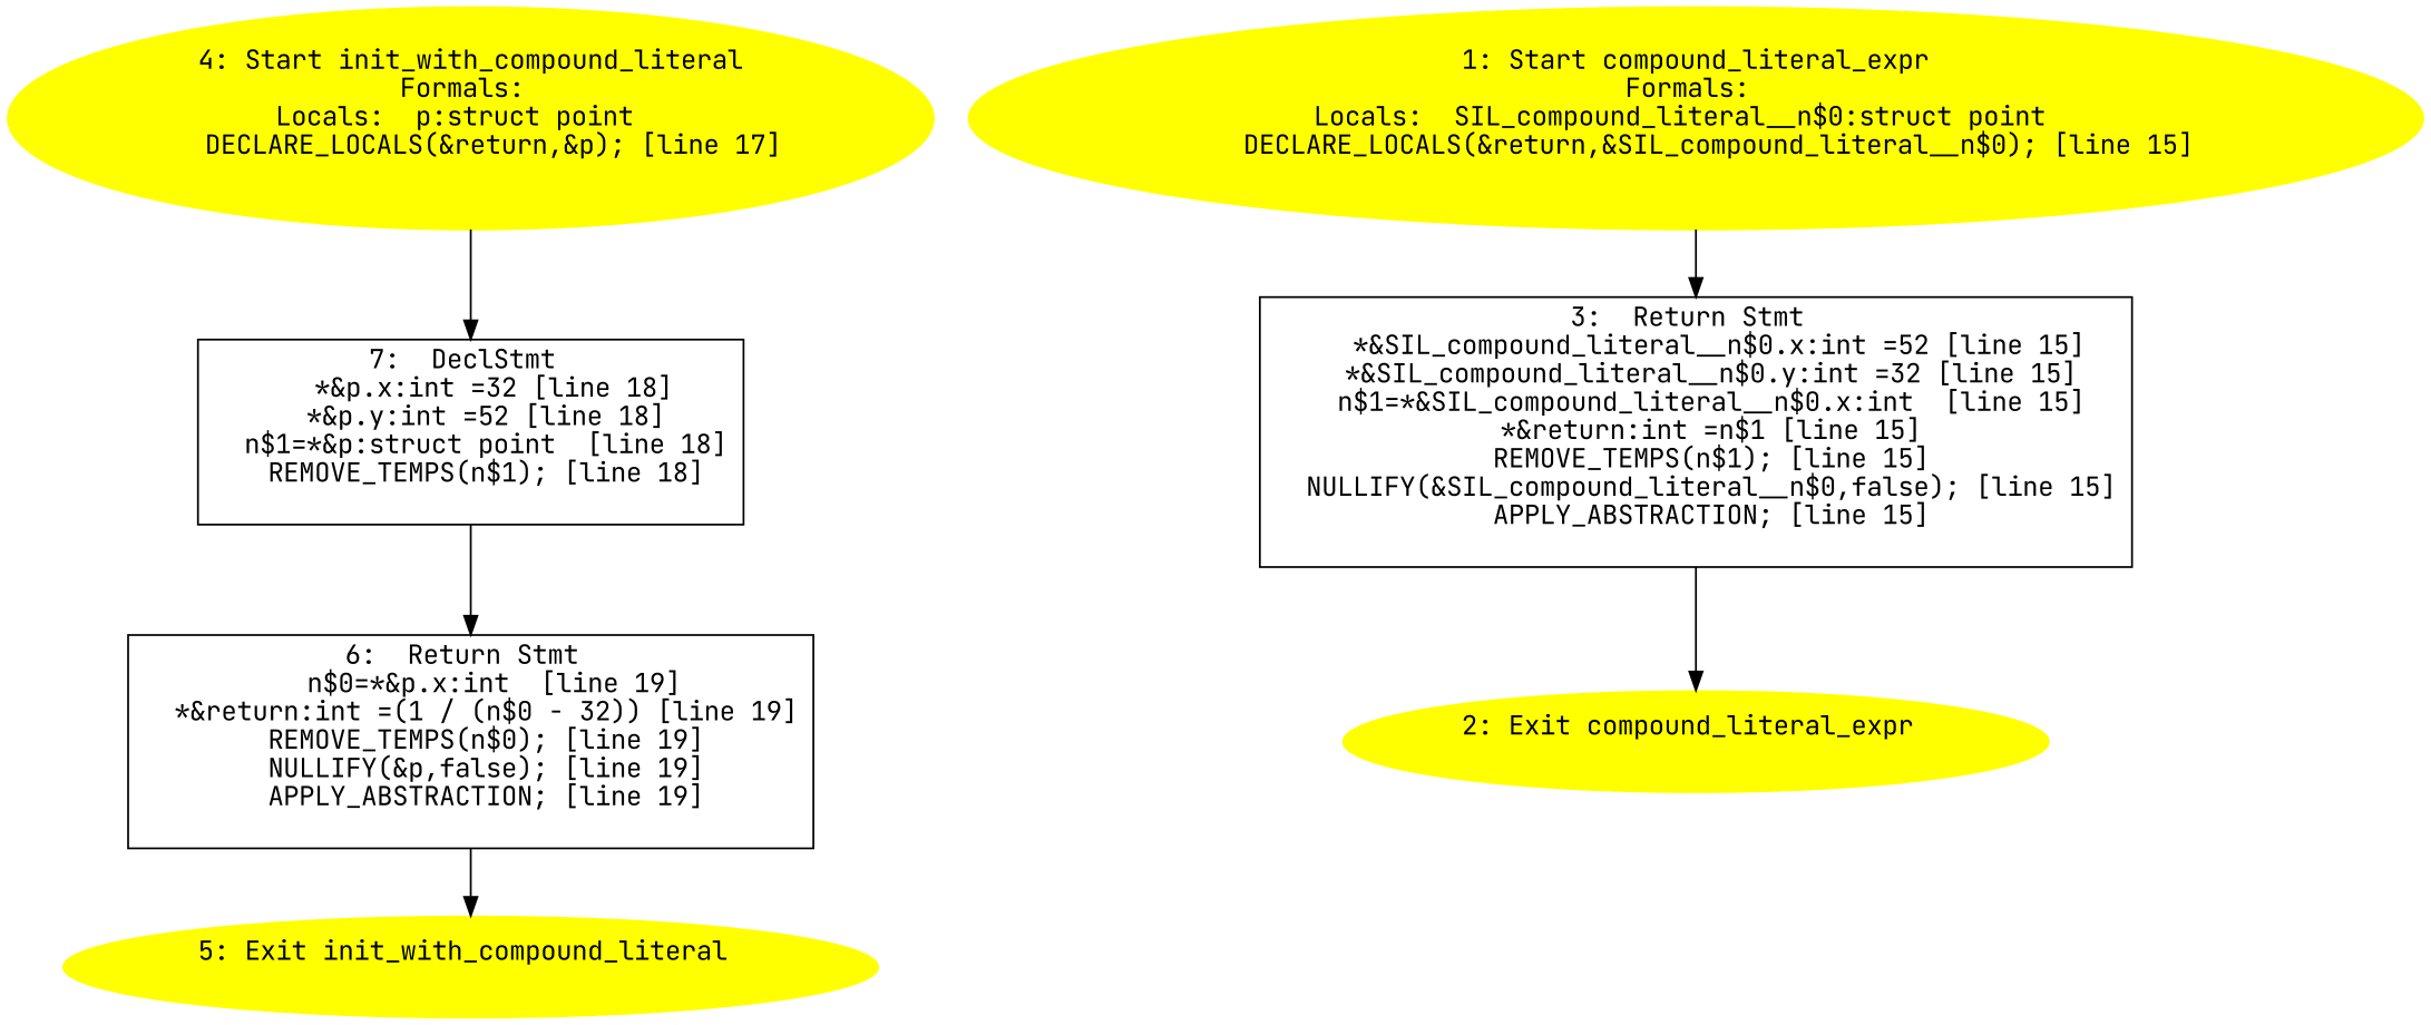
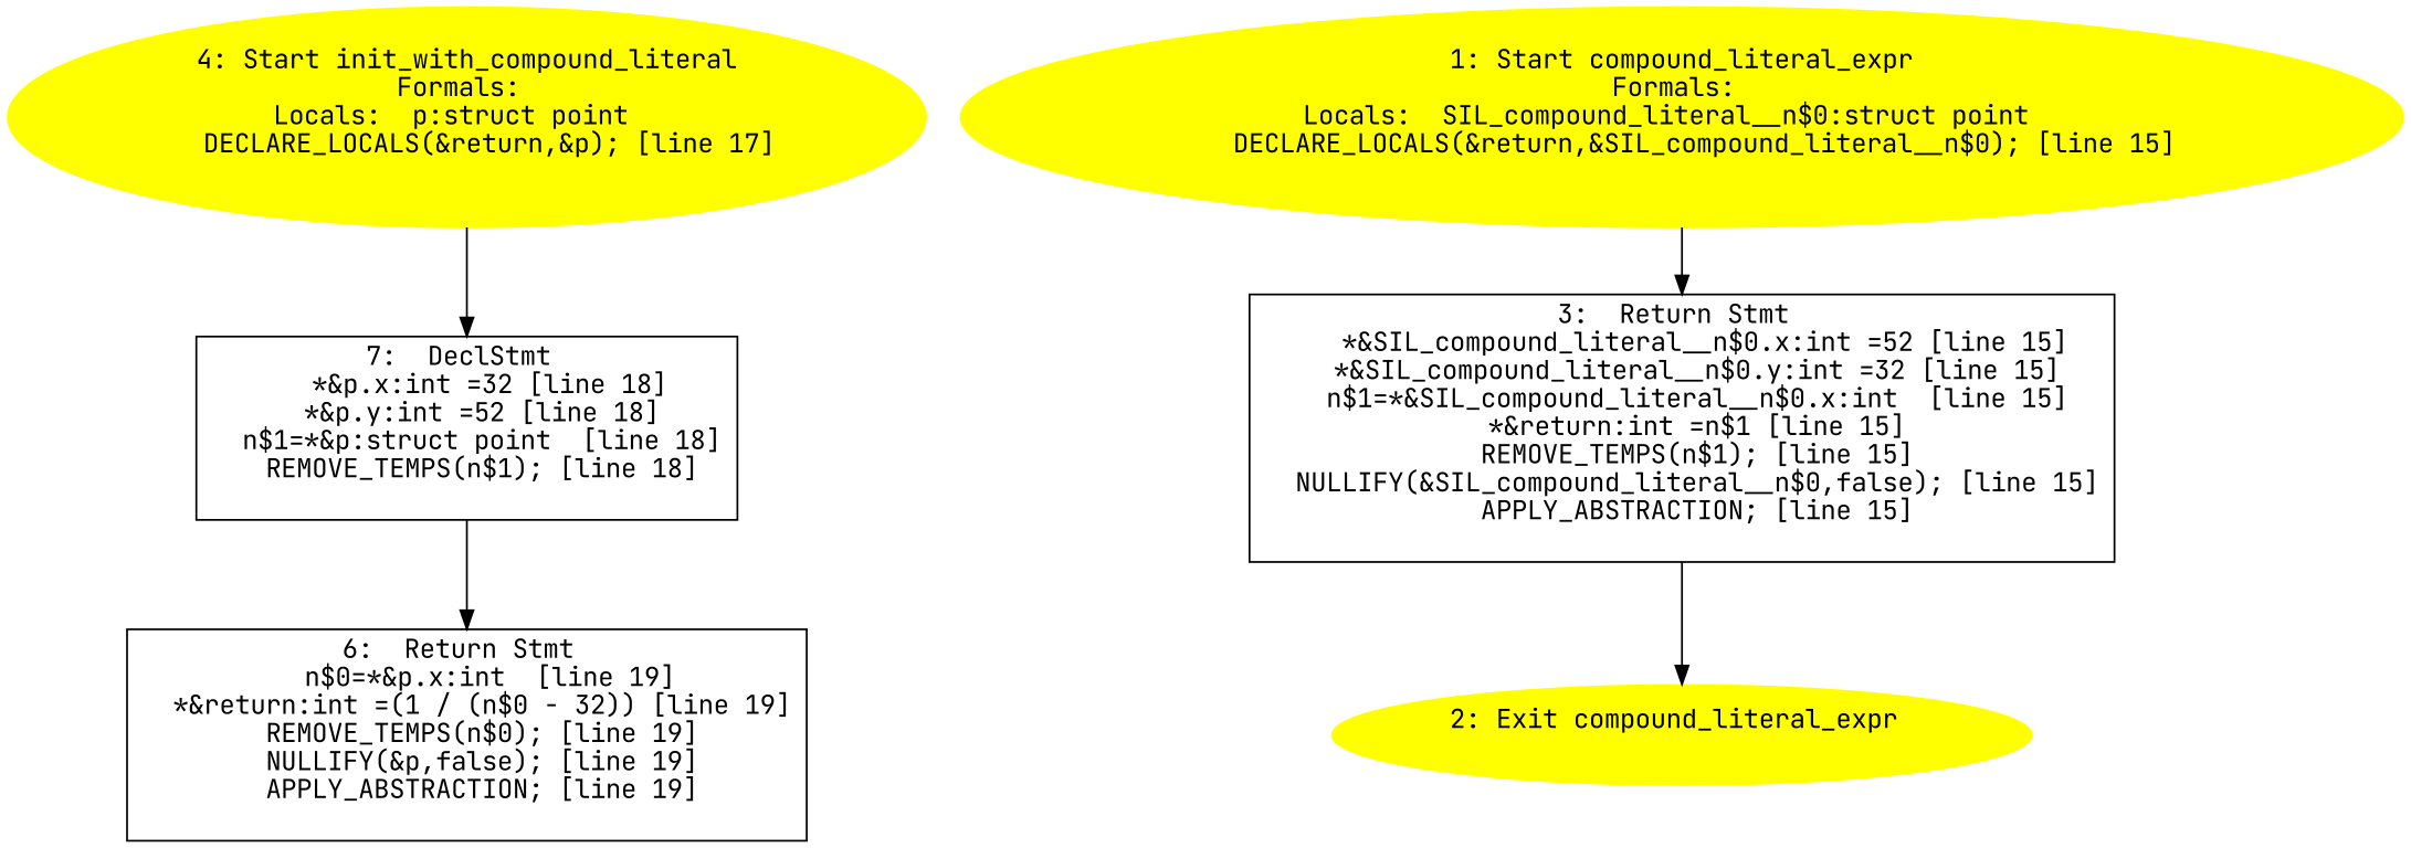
  digraph {
    fontname="JetBrains Mono"
    node [fontname="JetBrains Mono" color=yellow style=filled]
    edge [fontname="JetBrains Mono"]
    n1 [label="7:  DeclStmt \n   *&p.x:int =32 [line 18]\n  *&p.y:int =52 [line 18]\n  n$1=*&p:struct point  [line 18]\n  REMOVE_TEMPS(n$1); [line 18]\n " shape=box color="" style=""]
    n2 [label="6:  Return Stmt \n   n$0=*&p.x:int  [line 19]\n  *&return:int =(1 / (n$0 - 32)) [line 19]\n  REMOVE_TEMPS(n$0); [line 19]\n  NULLIFY(&p,false); [line 19]\n  APPLY_ABSTRACTION; [line 19]\n " shape=box color="" style=""]
-   n3 [label="5: Exit init_with_compound_literal \n  "]
    n4 [label="4: Start init_with_compound_literal\nFormals: \nLocals:  p:struct point  \n   DECLARE_LOCALS(&return,&p); [line 17]\n "]
    n5 [label="3:  Return Stmt \n   *&SIL_compound_literal__n$0.x:int =52 [line 15]\n  *&SIL_compound_literal__n$0.y:int =32 [line 15]\n  n$1=*&SIL_compound_literal__n$0.x:int  [line 15]\n  *&return:int =n$1 [line 15]\n  REMOVE_TEMPS(n$1); [line 15]\n  NULLIFY(&SIL_compound_literal__n$0,false); [line 15]\n  APPLY_ABSTRACTION; [line 15]\n " shape=box color="" style=""]
    n6 [label="2: Exit compound_literal_expr \n  "]
    n7 [label="1: Start compound_literal_expr\nFormals: \nLocals:  SIL_compound_literal__n$0:struct point  \n   DECLARE_LOCALS(&return,&SIL_compound_literal__n$0); [line 15]\n "]
    n1 -> n2
-   n2 -> n3
    n4 -> n1
    n5 -> n6
    n7 -> n5
  }
